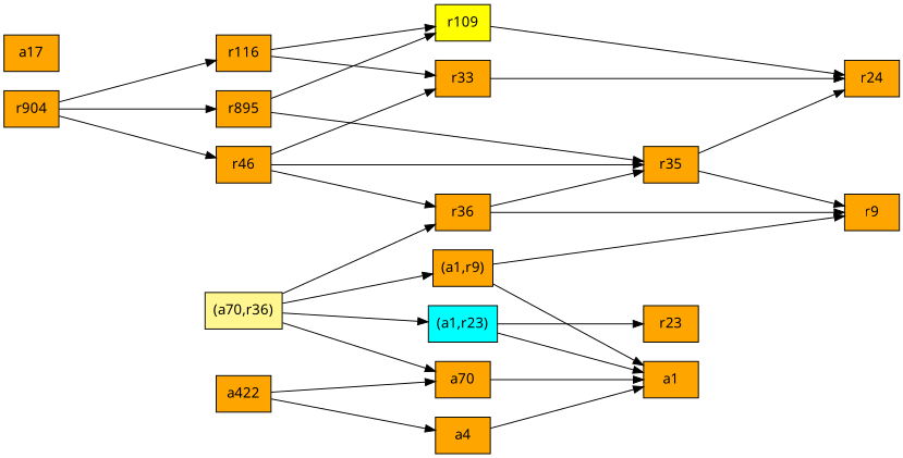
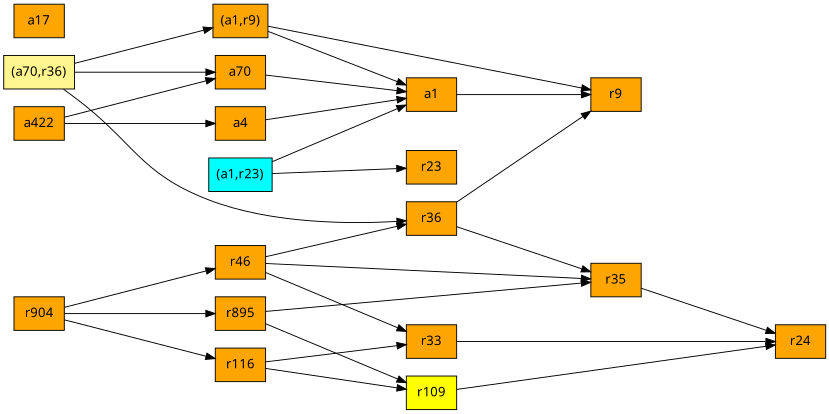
  digraph {
    fontname="Noto Sans"
    rankdir=LR
    ranksep=2.0
    node [fillcolor=orange fontname="Noto Sans" shape=record style=filled]
    edge [fontname="Noto Sans"]
    n1 [label="{(a1,r9)}"]
    n2 [label="{r9}"]
    n3 [label="{a1}"]
    n4 [label="{a17}"]
    n5 [label="{r895}"]
    n6 [label="{r35}"]
    n7 [fillcolor=yellow label="{r109}"]
    n8 [label="{r24}"]
    n9 [fillcolor=khaki1 label="{(a70,r36)}"]
    n10 [fillcolor=cyan label="{(a1,r23)}"]
    n11 [label="{a70}"]
    n12 [label="{r36}"]
    n13 [label="{r23}"]
    n14 [label="{r116}"]
    n15 [label="{r33}"]
    n16 [label="{a4}"]
    n17 [label="{r904}"]
    n18 [label="{r46}"]
    n19 [label="{a422}"]
    n1 -> n2
    n1 -> n3
    n5 -> n6
    n5 -> n7
-   n6 -> n2
+   n3 -> n2
    n6 -> n8
    n7 -> n8
    n9 -> n1
-   n9 -> n10
    n9 -> n11
    n9 -> n12
    n10 -> n3
    n10 -> n13
    n11 -> n3
    n12 -> n2
    n12 -> n6
    n14 -> n7
    n14 -> n15
    n15 -> n8
    n16 -> n3
    n17 -> n5
    n17 -> n14
    n17 -> n18
    n18 -> n6
    n18 -> n12
    n18 -> n15
    n19 -> n11
    n19 -> n16
  }
